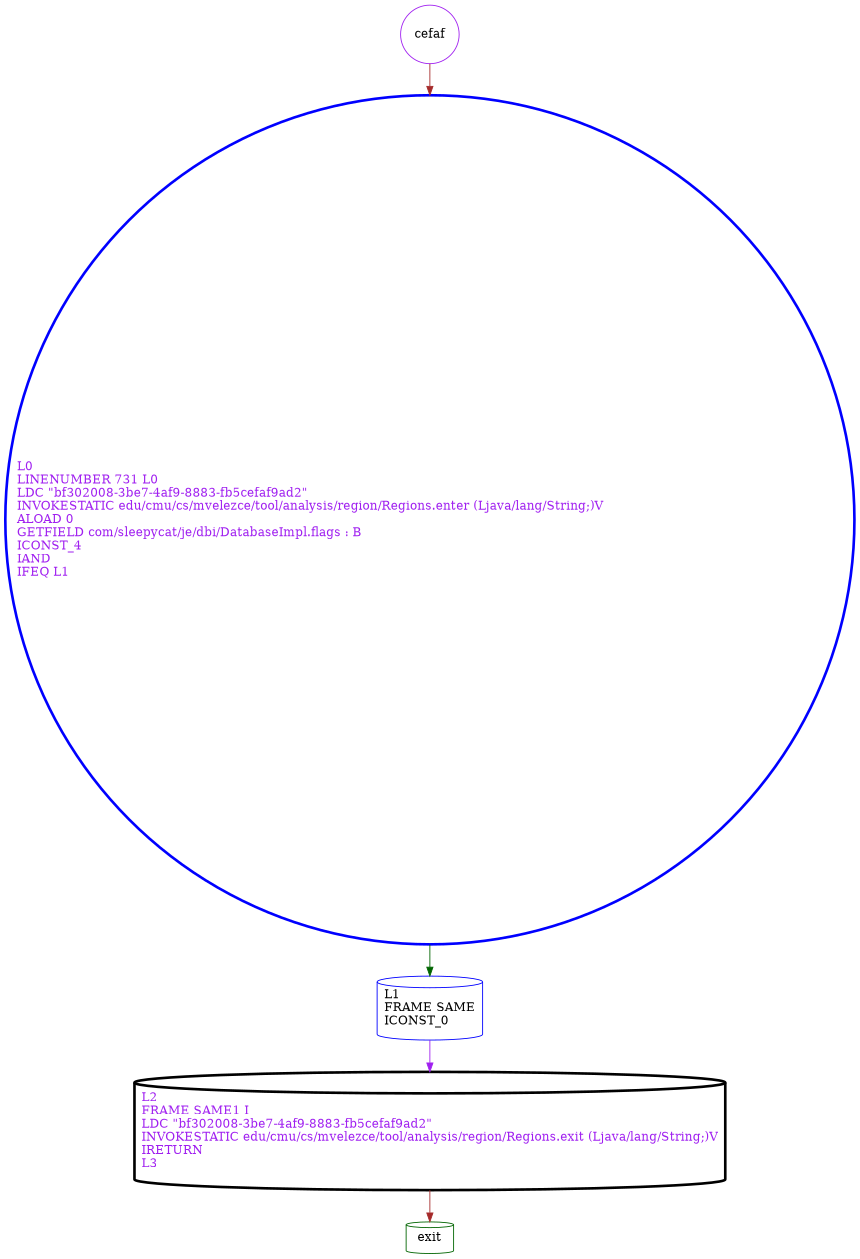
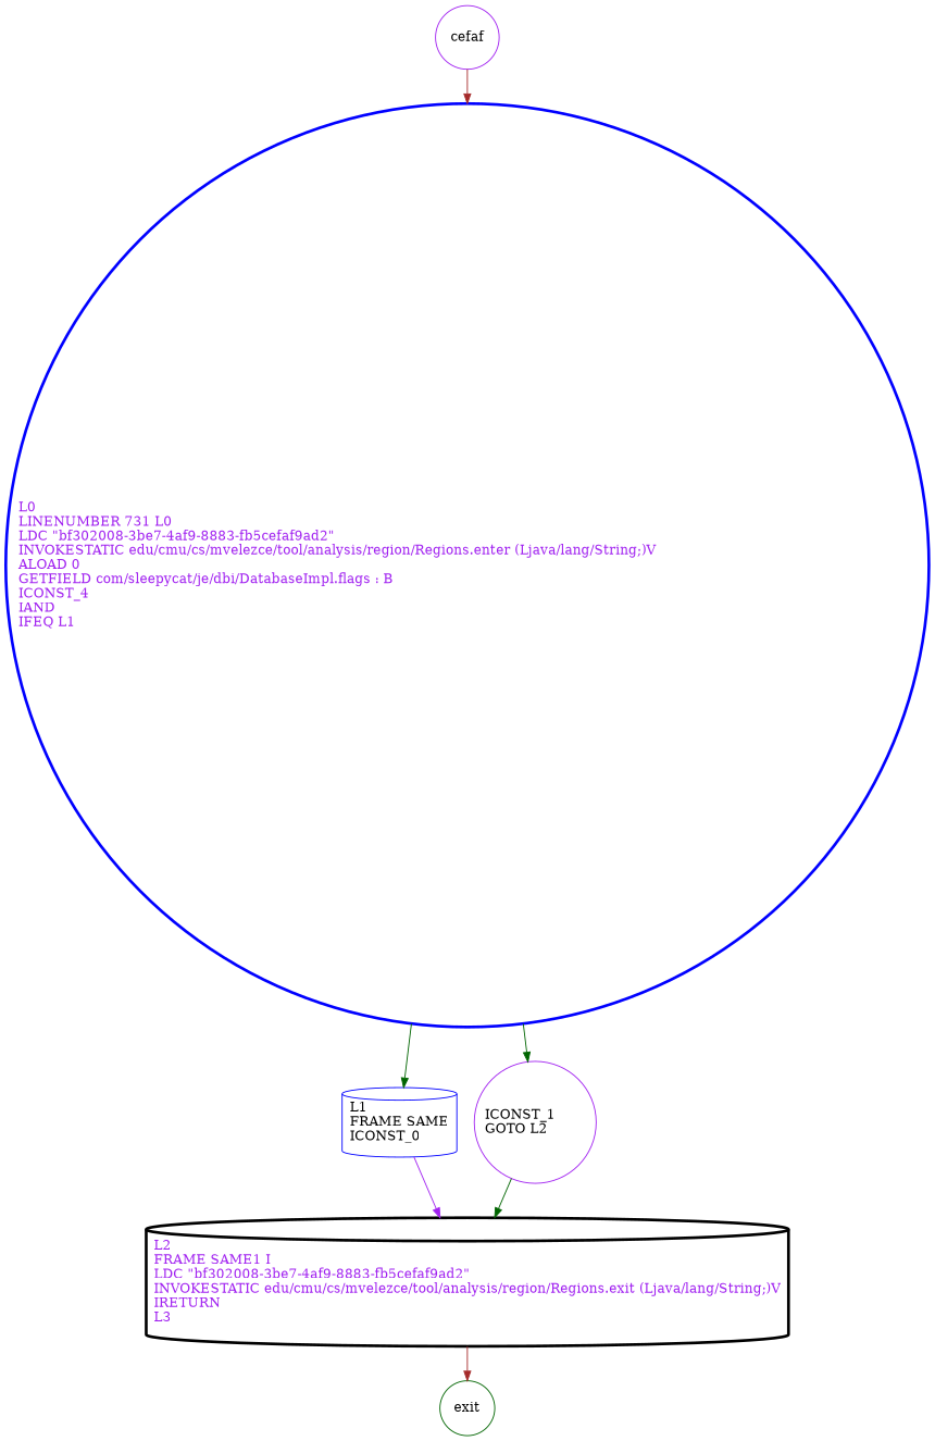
  digraph {
    node [color=blue shape=cylinder]
    edge [color=darkgreen]
    n1 [label="L1\lFRAME SAME\lICONST_0\l"]
    n2 [color=black fontcolor=purple label="L2\lFRAME SAME1 I\lLDC \"bf302008-3be7-4af9-8883-fb5cefaf9ad2\"\lINVOKESTATIC edu/cmu/cs/mvelezce/tool/analysis/region/Regions.exit (Ljava/lang/String;)V\lIRETURN\lL3\l" penwidth=3]
-   exit [color=darkgreen]
+   exit [color=darkgreen shape=circle]
    n4 [fontcolor=purple label="L0\lLINENUMBER 731 L0\lLDC \"bf302008-3be7-4af9-8883-fb5cefaf9ad2\"\lINVOKESTATIC edu/cmu/cs/mvelezce/tool/analysis/region/Regions.enter (Ljava/lang/String;)V\lALOAD 0\lGETFIELD com/sleepycat/je/dbi/DatabaseImpl.flags : B\lICONST_4\lIAND\lIFEQ L1\l" penwidth=3 shape=circle]
+   n5 [color=purple label="ICONST_1\lGOTO L2\l" shape=circle]
    n6 [color=purple label=cefaf shape=circle]
    n1 -> n2 [color=purple]
    n2 -> exit [color=brown]
    n4 -> n1
+   n4 -> n5
+   n5 -> n2
    n6 -> n4 [color=brown]
  }
